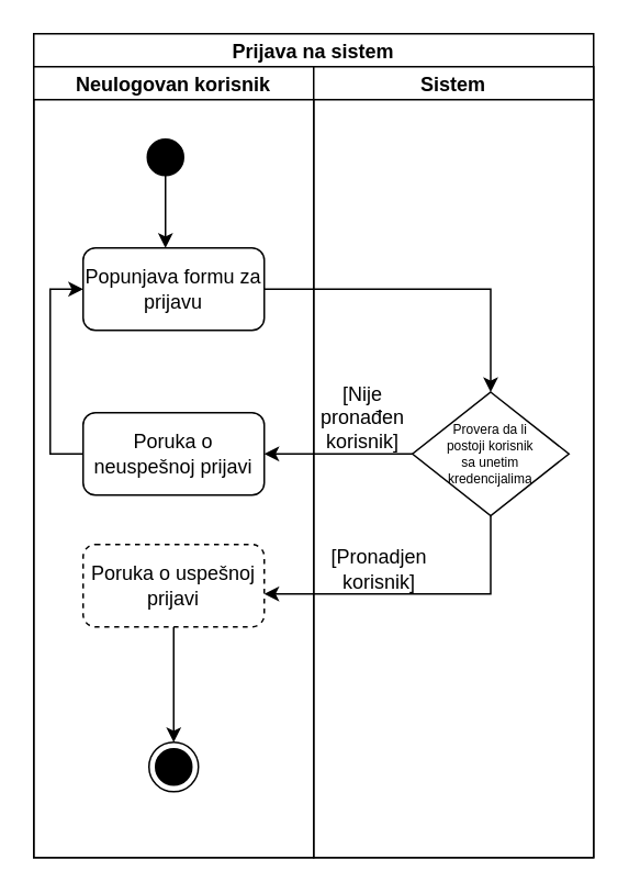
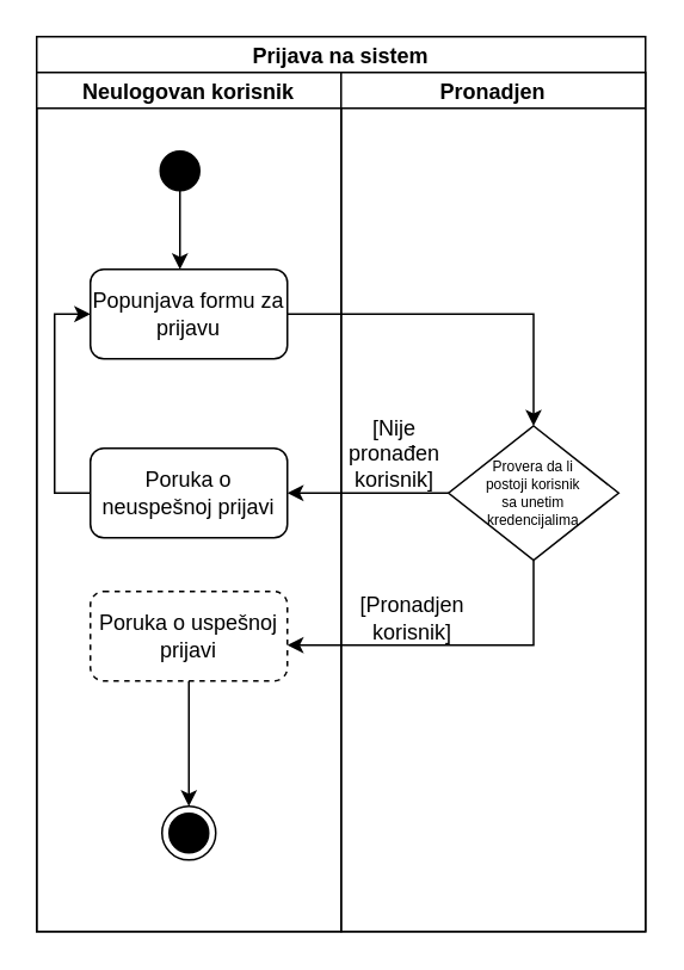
  <mxCell id="0" />
  <mxCell id="1" parent="0" />
  <mxCell id="2" value="Prijava na sistem" style="swimlane;childLayout=stackLayout;resizeParent=1;resizeParentMax=0;startSize=20;" parent="1" vertex="1"><mxGeometry x="20" y="20" width="340" height="500" as="geometry" /></mxCell>
  <mxCell id="3" style="edgeStyle=orthogonalEdgeStyle;rounded=0;orthogonalLoop=1;jettySize=auto;html=1;" parent="2" source="16" target="11" edge="1"><mxGeometry relative="1" as="geometry"><Array as="points"><mxPoint x="278" y="340" /></Array></mxGeometry></mxCell>
  <mxCell id="4" style="edgeStyle=orthogonalEdgeStyle;rounded=0;orthogonalLoop=1;jettySize=auto;html=1;entryX=1;entryY=0.5;entryDx=0;entryDy=0;" parent="2" source="16" target="13" edge="1"><mxGeometry relative="1" as="geometry" /></mxCell>
  <mxCell id="5" value="Neulogovan korisnik" style="swimlane;startSize=20;" parent="2" vertex="1"><mxGeometry y="20" width="170" height="480" as="geometry" /></mxCell>
  <mxCell id="6" style="edgeStyle=orthogonalEdgeStyle;rounded=0;orthogonalLoop=1;jettySize=auto;html=1;exitX=0.5;exitY=1;exitDx=0;exitDy=0;" parent="5" source="7" target="9" edge="1"><mxGeometry relative="1" as="geometry"><Array as="points"><mxPoint x="80" y="60" /><mxPoint x="80" y="60" /></Array></mxGeometry></mxCell>
  <mxCell id="7" value="" style="ellipse;html=1;shape=startState;fillColor=#000000;strokeColor=#000000;" parent="5" vertex="1"><mxGeometry x="65" y="40" width="30" height="30" as="geometry" /></mxCell>
  <mxCell id="8" value="" style="ellipse;html=1;shape=endState;fillColor=#000000;strokeColor=#000000;" parent="5" vertex="1"><mxGeometry x="70" y="410" width="30" height="30" as="geometry" /></mxCell>
  <mxCell id="9" value="Popunjava formu za prijavu" style="rounded=1;whiteSpace=wrap;html=1;strokeColor=#000000;fillColor=#FFFFFF;" parent="5" vertex="1"><mxGeometry x="30" y="110" width="110" height="50" as="geometry" /></mxCell>
  <mxCell id="10" style="edgeStyle=orthogonalEdgeStyle;rounded=0;orthogonalLoop=1;jettySize=auto;html=1;entryX=0.5;entryY=0;entryDx=0;entryDy=0;" parent="5" source="11" target="8" edge="1"><mxGeometry relative="1" as="geometry" /></mxCell>
  <mxCell id="11" value="Poruka o uspešnoj prijavi" style="rounded=1;whiteSpace=wrap;html=1;strokeColor=#000000;fillColor=#FFFFFF;dashed=1;" parent="5" vertex="1"><mxGeometry x="30" y="290" width="110" height="50" as="geometry" /></mxCell>
  <mxCell id="12" style="edgeStyle=orthogonalEdgeStyle;rounded=0;orthogonalLoop=1;jettySize=auto;html=1;exitX=0;exitY=0.5;exitDx=0;exitDy=0;entryX=0;entryY=0.5;entryDx=0;entryDy=0;" parent="5" source="13" target="9" edge="1"><mxGeometry relative="1" as="geometry" /></mxCell>
  <mxCell id="13" value="Poruka o neuspešnoj prijavi" style="rounded=1;whiteSpace=wrap;html=1;strokeColor=#000000;fillColor=#FFFFFF;" parent="5" vertex="1"><mxGeometry x="30" y="210" width="110" height="50" as="geometry" /></mxCell>
  <mxCell id="14" style="edgeStyle=orthogonalEdgeStyle;rounded=0;orthogonalLoop=1;jettySize=auto;html=1;entryX=0.5;entryY=0;entryDx=0;entryDy=0;" parent="2" source="9" target="16" edge="1"><mxGeometry relative="1" as="geometry"><mxPoint x="255" y="190" as="targetPoint" /></mxGeometry></mxCell>
- <mxCell id="15" value="Sistem" style="swimlane;startSize=20;" parent="2" vertex="1"><mxGeometry x="170" y="20" width="170" height="480" as="geometry" /></mxCell>
+ <mxCell id="15" value="Pronadjen" style="swimlane;startSize=20;" parent="2" vertex="1"><mxGeometry x="170" y="20" width="170" height="480" as="geometry" /></mxCell>
  <mxCell id="16" value="Provera da li&#10;postoji korisnik&#10;sa unetim&#10;kredencijalima" style="rhombus;strokeColor=#000000;fillColor=#FFFFFF;fontSize=8;" parent="15" vertex="1"><mxGeometry x="60" y="197.5" width="95" height="75" as="geometry" /></mxCell>
  <mxCell id="17" value="[Pronadjen korisnik]" style="text;html=1;strokeColor=none;fillColor=none;align=center;verticalAlign=middle;whiteSpace=wrap;rounded=0;" parent="15" vertex="1"><mxGeometry x="10" y="290" width="60" height="30" as="geometry" /></mxCell>
  <mxCell id="18" value="[Nije pronađen korisnik]" style="text;html=1;strokeColor=none;fillColor=none;align=center;verticalAlign=middle;whiteSpace=wrap;rounded=0;" parent="15" vertex="1"><mxGeometry y="197.5" width="60" height="30" as="geometry" /></mxCell>
